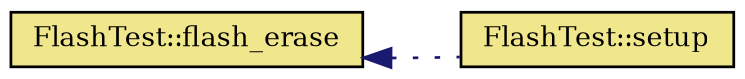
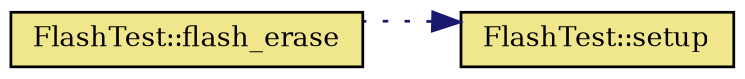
  digraph {
    rankdir=LR
    fontname="DejaVu Serif"
    node [color=black fillcolor=khaki fontname="DejaVu Serif" fontsize=10 shape=record style=filled]
    n1 [fontcolor=black height=0.2 label="FlashTest::flash_erase" width=0.4]
    n2 [height=0.2 label="FlashTest::setup" width=0.4]
-   n1 -> n2 [color=midnightblue dir=back fontname="DejaVu Serif" fontsize=10 labelfontname=Helvetica labelfontsize=10 style=dotted]
+   n2 -> n1 [color=midnightblue dir=back fontname="DejaVu Serif" fontsize=10 labelfontname=Helvetica labelfontsize=10 style=dotted]
  }
